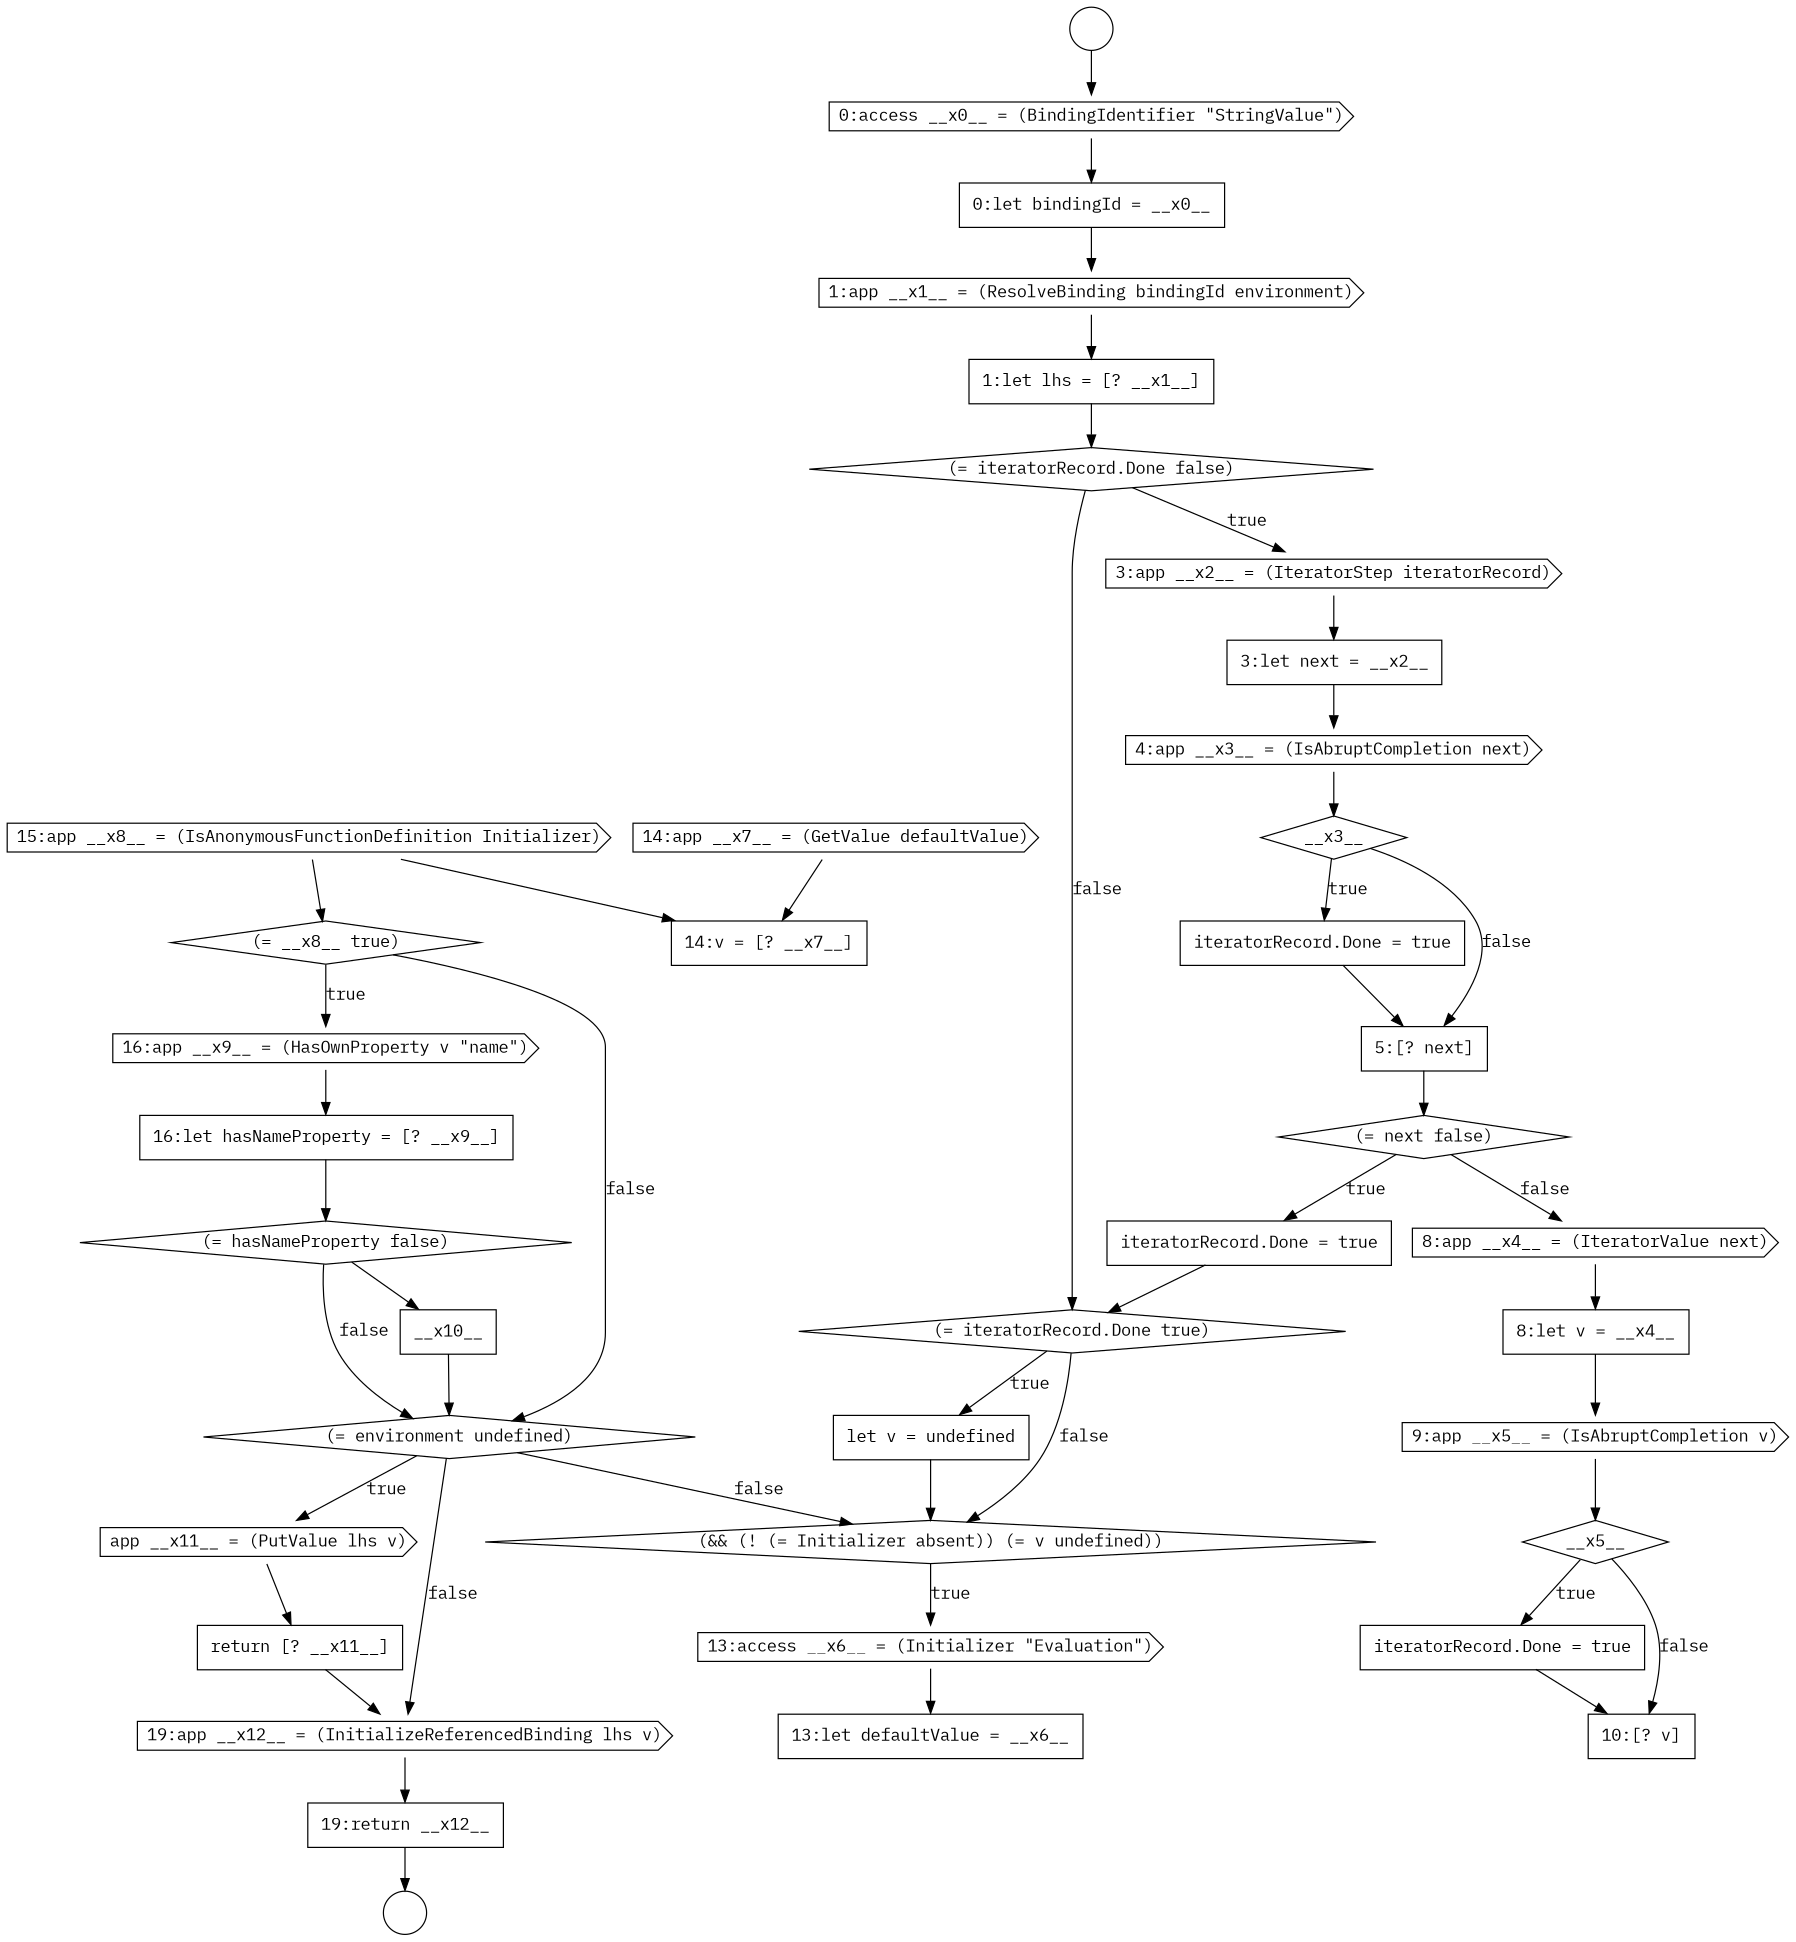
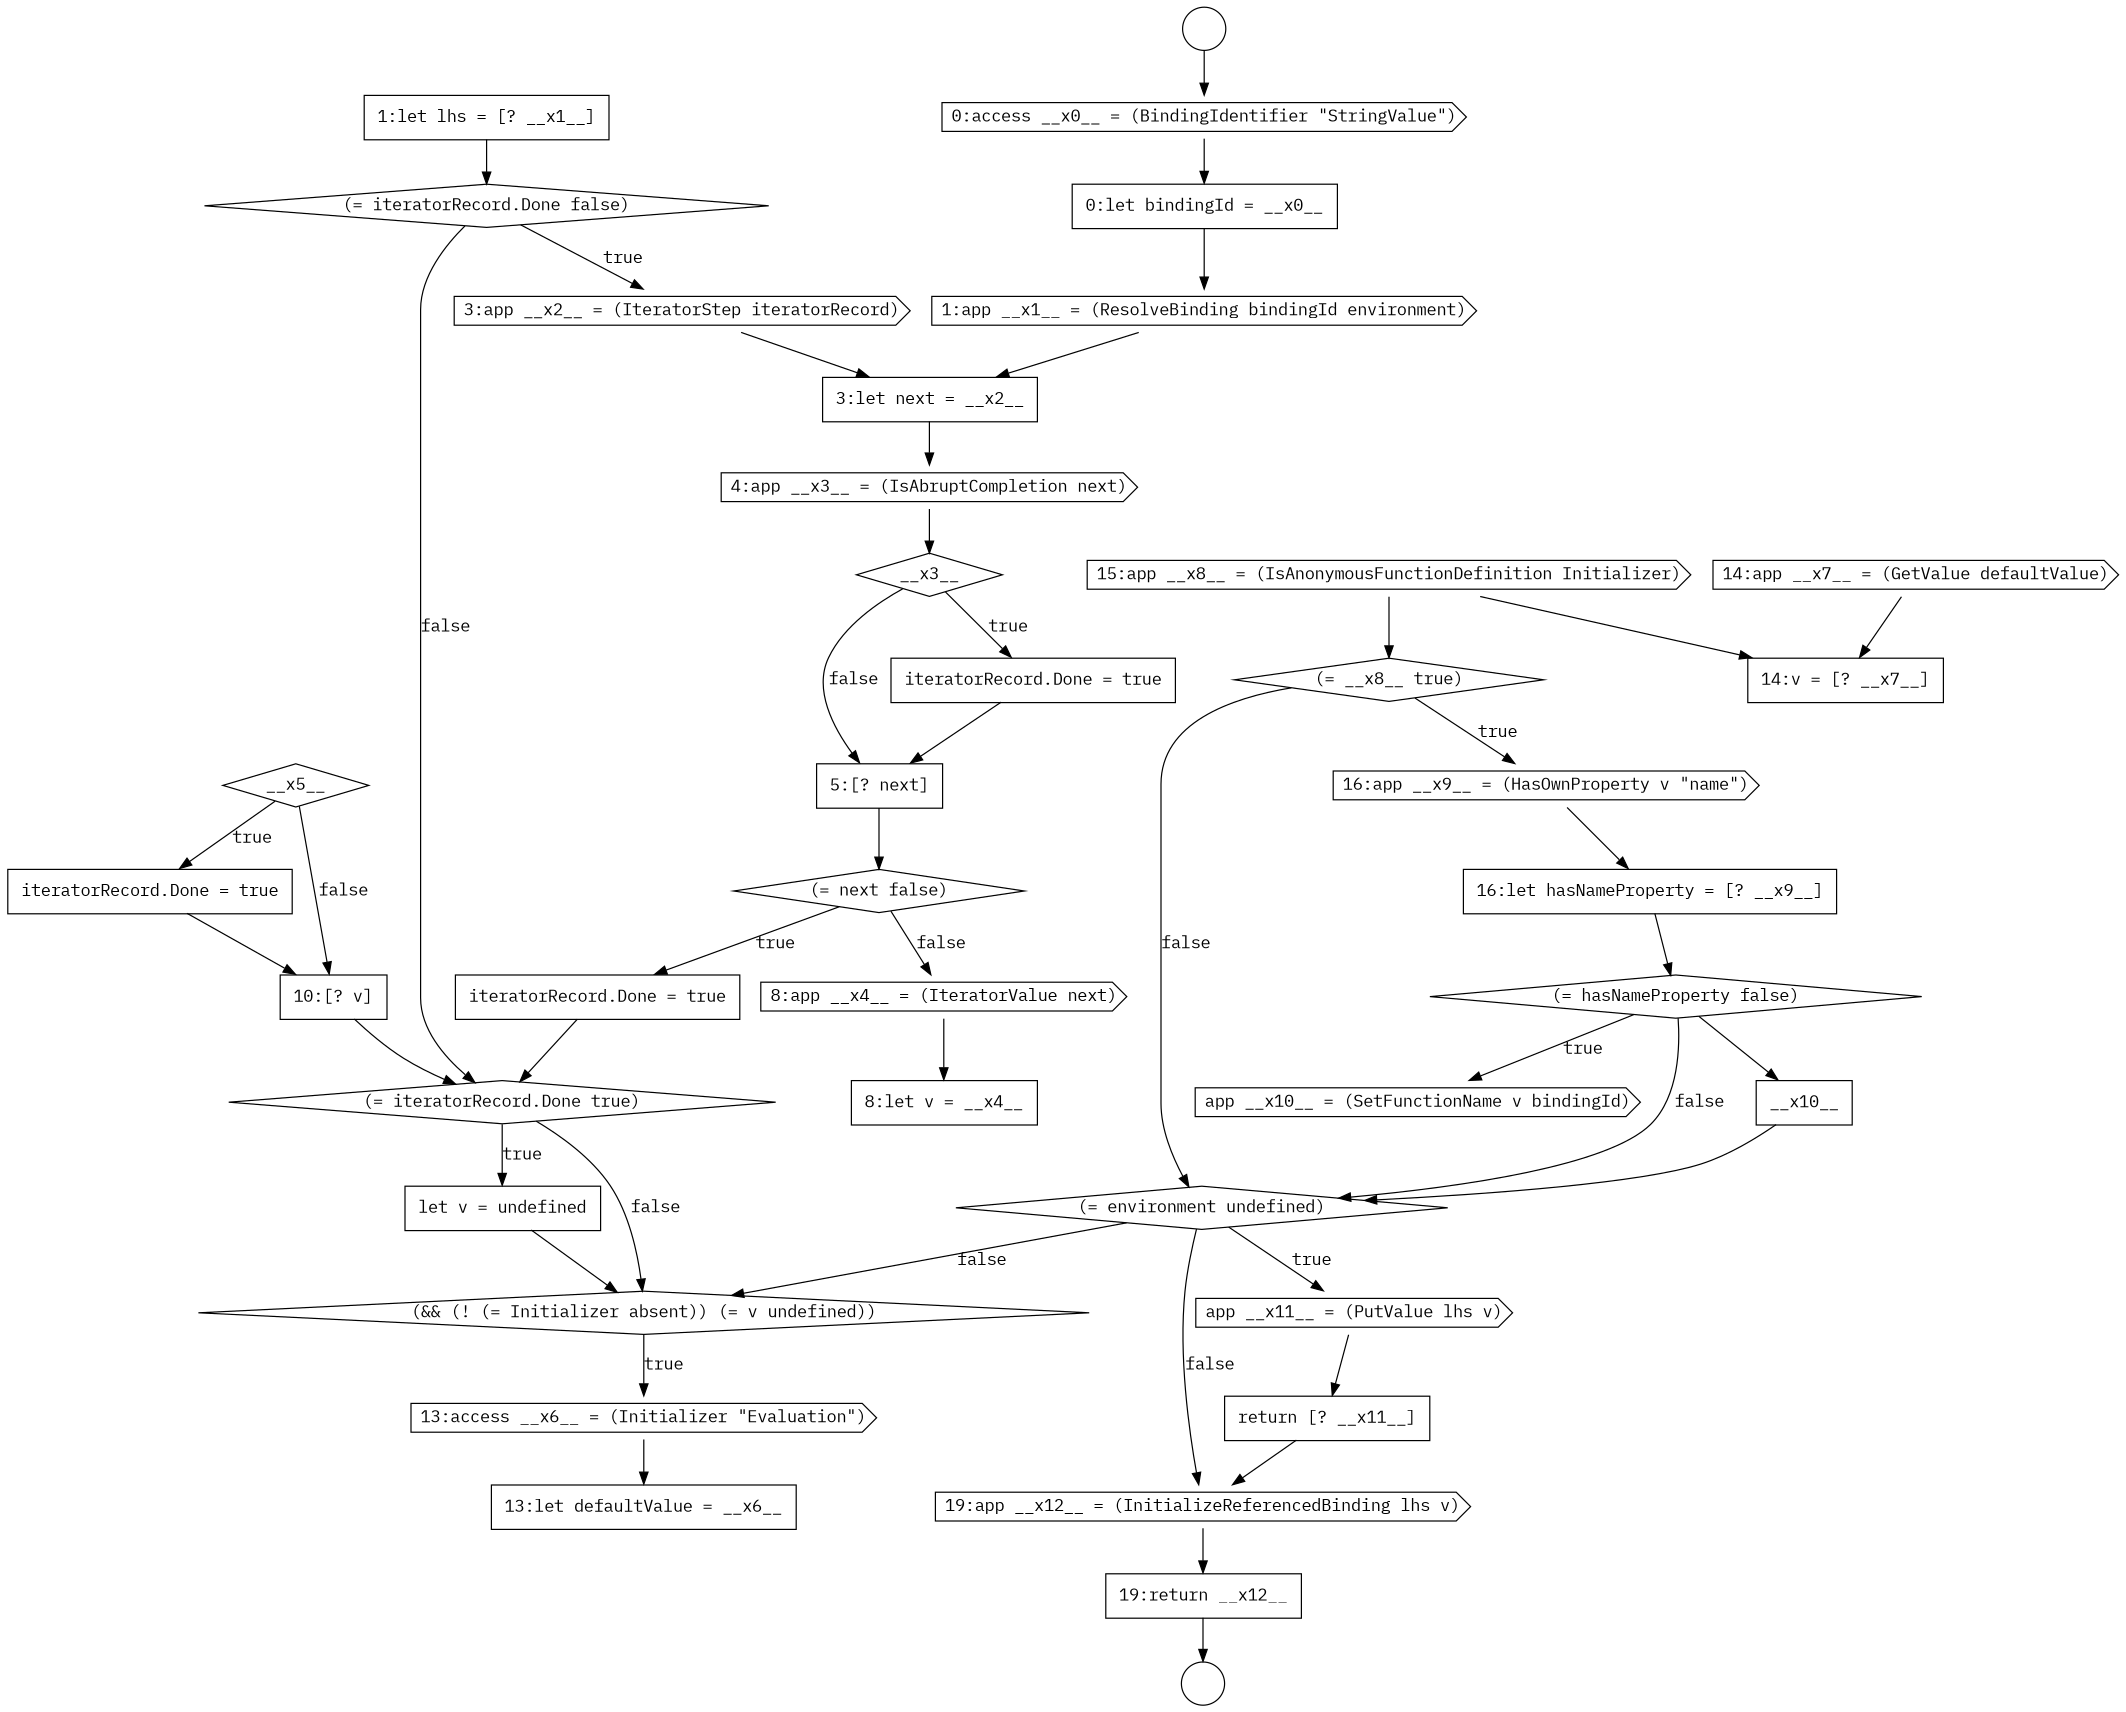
  digraph {
    fontname="IBM Plex Mono"
    node [color=black fillcolor=white fontname="IBM Plex Mono" shape=none style=filled]
    edge [color=black fontname="IBM Plex Mono"]
    n1 [label=<<font color="black">     <table border="0" cellborder="1" cellspacing="0" cellpadding="10">       <tr><td align="left">__x10__</td></tr>     </table>   </font>> margin=0]
    n2 [label=<<font color="black">(= environment undefined)</font>> shape=diamond]
    n3 [label=<<font color="black">(&amp;&amp; (! (= Initializer absent)) (= v undefined))</font>> shape=diamond]
    n4 [label=<<font color="black">19:app __x12__ = (InitializeReferencedBinding lhs v)</font>> shape=cds]
    n5 [label=<<font color="black">app __x11__ = (PutValue lhs v)</font>> shape=cds]
-   n6 [label=<<font color="black">9:app __x5__ = (IsAbruptCompletion v)</font>> shape=cds]
    n7 [label=<<font color="black">__x5__</font>> shape=diamond]
    n8 [label=<<font color="black">     <table border="0" cellborder="1" cellspacing="0" cellpadding="10">       <tr><td align="left">10:[? v]</td></tr>     </table>   </font>> margin=0]
    n9 [label=<<font color="black">     <table border="0" cellborder="1" cellspacing="0" cellpadding="10">       <tr><td align="left">iteratorRecord.Done = true</td></tr>     </table>   </font>> margin=0]
    n10 [label=<<font color="black">(= next false)</font>> shape=diamond]
    n11 [label=<<font color="black">8:app __x4__ = (IteratorValue next)</font>> shape=cds]
    n12 [label=<<font color="black">     <table border="0" cellborder="1" cellspacing="0" cellpadding="10">       <tr><td align="left">iteratorRecord.Done = true</td></tr>     </table>   </font>> margin=0]
    n13 [label=<<font color="black">     <table border="0" cellborder="1" cellspacing="0" cellpadding="10">       <tr><td align="left">8:let v = __x4__</td></tr>     </table>   </font>> margin=0]
    n14 [label=<<font color="black">(= iteratorRecord.Done true)</font>> shape=diamond]
    n15 [label=<<font color="black">     <table border="0" cellborder="1" cellspacing="0" cellpadding="10">       <tr><td align="left">iteratorRecord.Done = true</td></tr>     </table>   </font>> margin=0]
    n16 [label=<<font color="black">     <table border="0" cellborder="1" cellspacing="0" cellpadding="10">       <tr><td align="left">5:[? next]</td></tr>     </table>   </font>> margin=0]
    n17 [label=<<font color="black">     <table border="0" cellborder="1" cellspacing="0" cellpadding="10">       <tr><td align="left">19:return __x12__</td></tr>     </table>   </font>> margin=0]
    n18 [label=" " shape=circle]
    n19 [label=<<font color="black">     <table border="0" cellborder="1" cellspacing="0" cellpadding="10">       <tr><td align="left">0:let bindingId = __x0__</td></tr>     </table>   </font>> margin=0]
    n20 [label=<<font color="black">1:app __x1__ = (ResolveBinding bindingId environment)</font>> shape=cds]
    n21 [label=<<font color="black">     <table border="0" cellborder="1" cellspacing="0" cellpadding="10">       <tr><td align="left">1:let lhs = [? __x1__]</td></tr>     </table>   </font>> margin=0]
    n22 [label=<<font color="black">15:app __x8__ = (IsAnonymousFunctionDefinition Initializer)</font>> shape=cds]
    n23 [label=<<font color="black">(= __x8__ true)</font>> shape=diamond]
    n24 [label=<<font color="black">     <table border="0" cellborder="1" cellspacing="0" cellpadding="10">       <tr><td align="left">14:v = [? __x7__]</td></tr>     </table>   </font>> margin=0]
    n25 [label=<<font color="black">16:app __x9__ = (HasOwnProperty v &quot;name&quot;)</font>> shape=cds]
    n26 [label=<<font color="black">(= iteratorRecord.Done false)</font>> shape=diamond]
    n27 [label=<<font color="black">3:app __x2__ = (IteratorStep iteratorRecord)</font>> shape=cds]
    n28 [label=<<font color="black">     <table border="0" cellborder="1" cellspacing="0" cellpadding="10">       <tr><td align="left">let v = undefined</td></tr>     </table>   </font>> margin=0]
    n29 [label=<<font color="black">13:access __x6__ = (Initializer &quot;Evaluation&quot;)</font>> shape=cds]
    n30 [label=<<font color="black">     <table border="0" cellborder="1" cellspacing="0" cellpadding="10">       <tr><td align="left">13:let defaultValue = __x6__</td></tr>     </table>   </font>> margin=0]
    n31 [label=<<font color="black">0:access __x0__ = (BindingIdentifier &quot;StringValue&quot;)</font>> shape=cds]
    n32 [label=<<font color="black">     <table border="0" cellborder="1" cellspacing="0" cellpadding="10">       <tr><td align="left">3:let next = __x2__</td></tr>     </table>   </font>> margin=0]
    n33 [label=<<font color="black">4:app __x3__ = (IsAbruptCompletion next)</font>> shape=cds]
    n34 [label=<<font color="black">     <table border="0" cellborder="1" cellspacing="0" cellpadding="10">       <tr><td align="left">16:let hasNameProperty = [? __x9__]</td></tr>     </table>   </font>> margin=0]
    n35 [label=<<font color="black">(= hasNameProperty false)</font>> shape=diamond]
    n36 [label=<<font color="black">     <table border="0" cellborder="1" cellspacing="0" cellpadding="10">       <tr><td align="left">return [? __x11__]</td></tr>     </table>   </font>> margin=0]
+   n37 [label=<<font color="black">app __x10__ = (SetFunctionName v bindingId)</font>> shape=cds]
    n38 [label=<<font color="black">__x3__</font>> shape=diamond]
    n39 [label=" " shape=circle]
    n40 [label=<<font color="black">14:app __x7__ = (GetValue defaultValue)</font>> shape=cds]
    n1 -> n2
    n2 -> n3 [label=<<font color="black">false</font>>]
    n2 -> n4 [label=<<font color="black">false</font>>]
    n2 -> n5 [label=<<font color="black">true</font>>]
    n3 -> n29 [label=<<font color="black">true</font>>]
    n4 -> n17
    n5 -> n36
-   n6 -> n7
    n7 -> n8 [label=<<font color="black">false</font>>]
    n7 -> n9 [label=<<font color="black">true</font>>]
+   n8 -> n14
    n9 -> n8
    n10 -> n11 [label=<<font color="black">false</font>>]
    n10 -> n12 [label=<<font color="black">true</font>>]
    n11 -> n13
    n12 -> n14
-   n13 -> n6
    n14 -> n3 [label=<<font color="black">false</font>>]
    n14 -> n28 [label=<<font color="black">true</font>>]
    n15 -> n16
    n16 -> n10
    n17 -> n18
    n19 -> n20
-   n20 -> n21
+   n20 -> n32
    n21 -> n26
    n22 -> n23
    n22 -> n24
    n23 -> n2 [label=<<font color="black">false</font>>]
    n23 -> n25 [label=<<font color="black">true</font>>]
    n25 -> n34
    n26 -> n14 [label=<<font color="black">false</font>>]
    n26 -> n27 [label=<<font color="black">true</font>>]
    n27 -> n32
    n28 -> n3
    n29 -> n30
    n31 -> n19
    n32 -> n33
    n33 -> n38
    n34 -> n35
    n35 -> n1
    n35 -> n2 [label=<<font color="black">false</font>>]
+   n35 -> n37 [label=<<font color="black">true</font>>]
    n36 -> n4
    n38 -> n15 [label=<<font color="black">true</font>>]
    n38 -> n16 [label=<<font color="black">false</font>>]
    n39 -> n31
    n40 -> n24
  }
